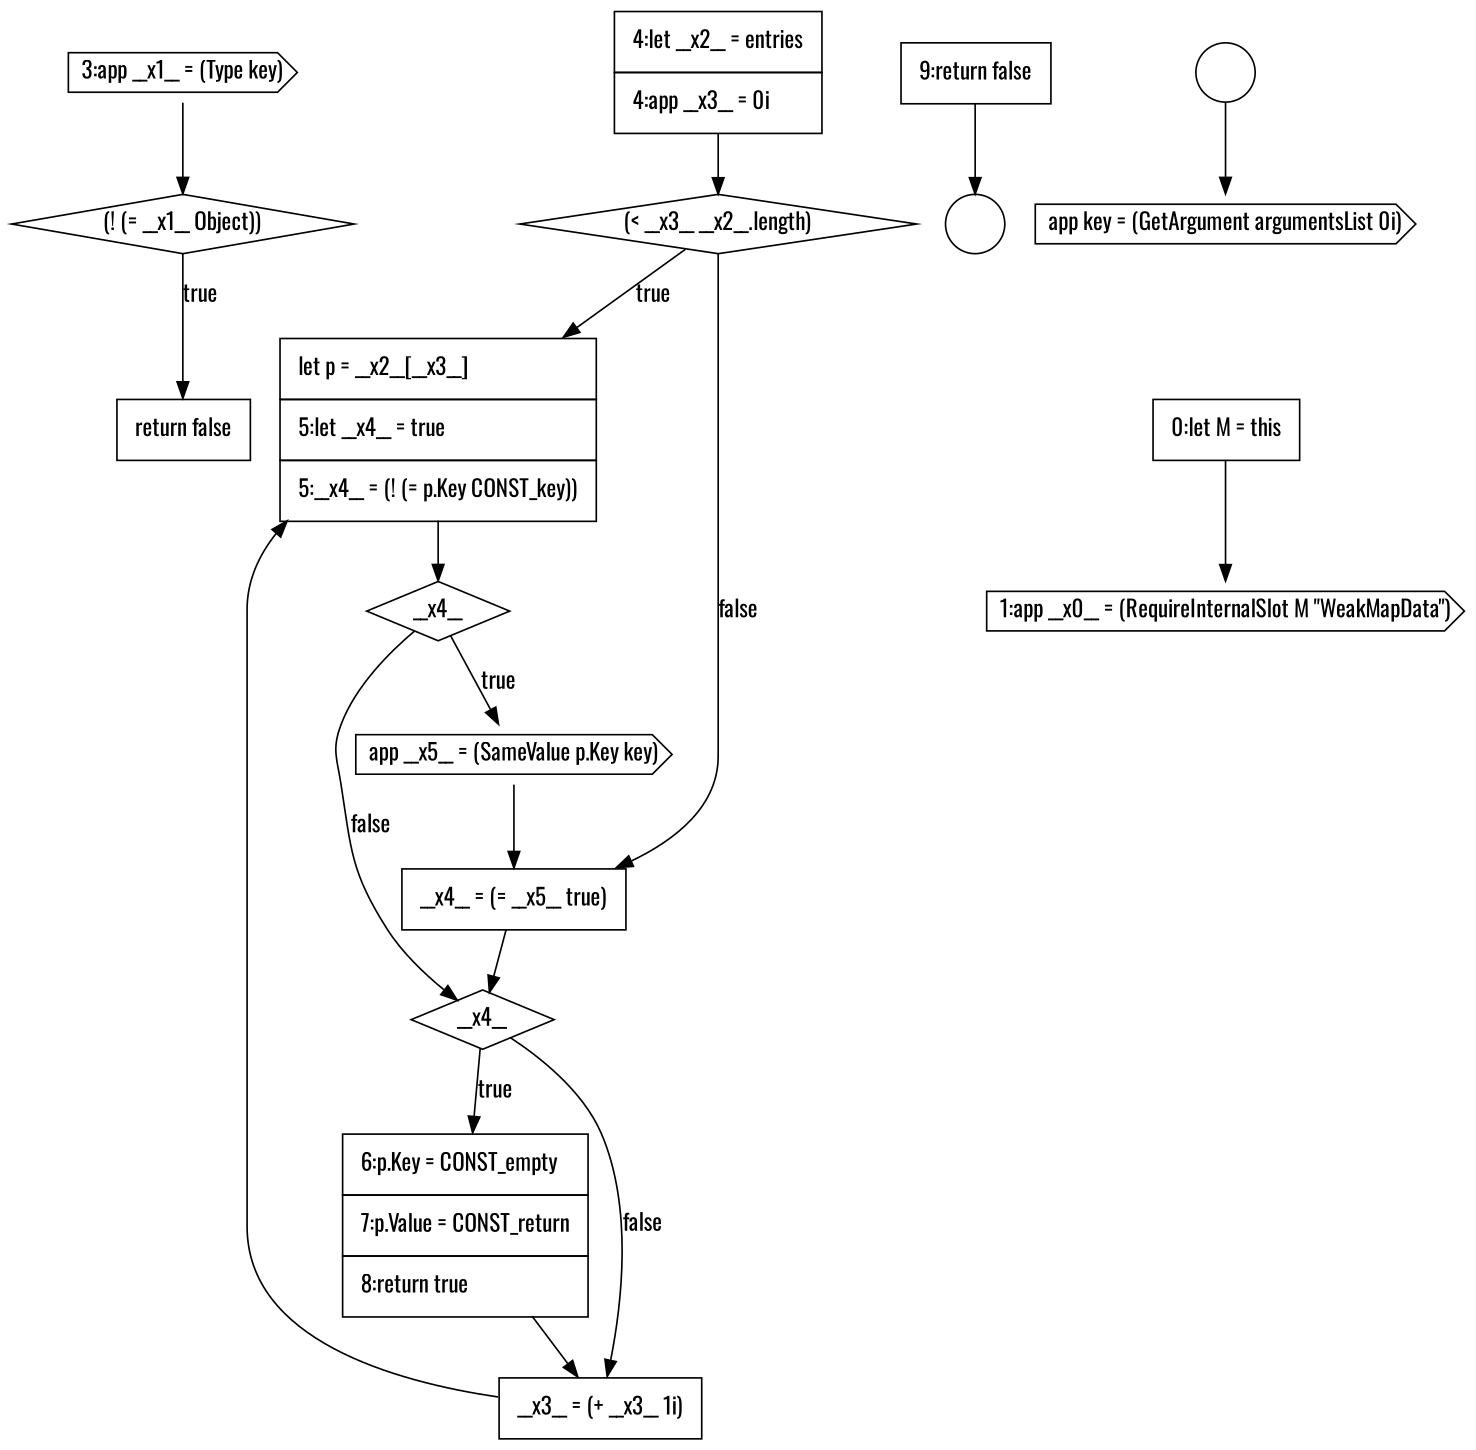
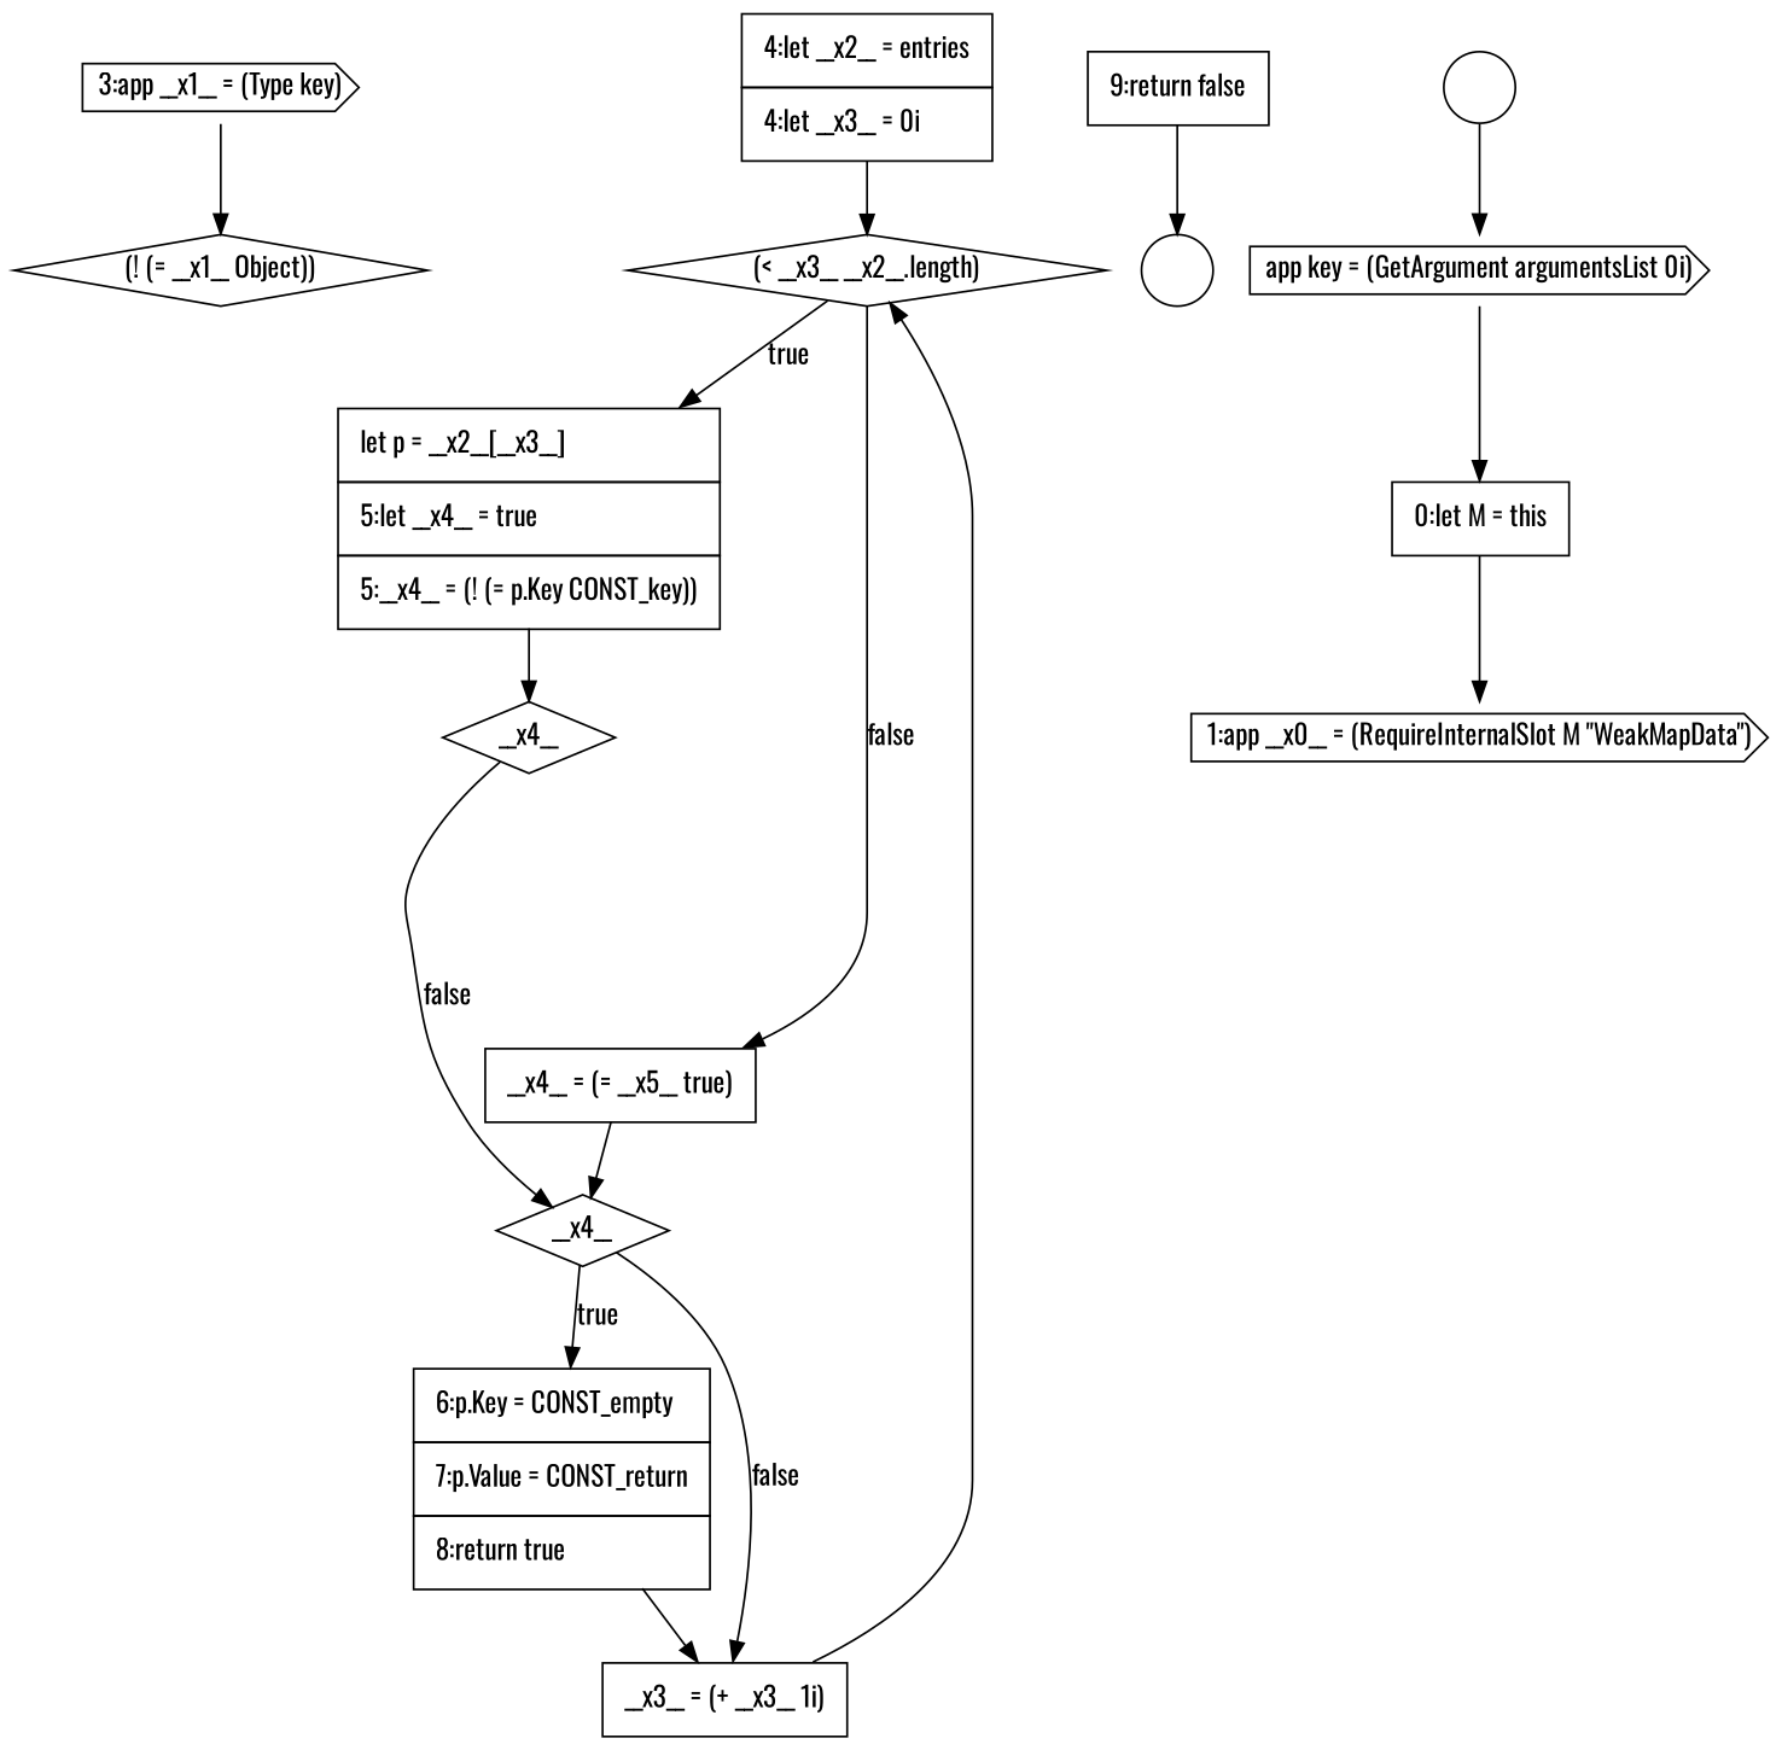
  digraph {
    fontname=Oswald
    node [color=black fillcolor=white fontname=Oswald shape=none style=filled]
    edge [color=black fontname=Oswald]
    n1 [label=<<font color="black">(! (= __x1__ Object))</font>> shape=diamond]
-   n2 [label=<<font color="black">     <table border="0" cellborder="1" cellspacing="0" cellpadding="10">       <tr><td align="left">return false</td></tr>     </table>   </font>> margin=0]
-   n3 [label=<<font color="black">     <table border="0" cellborder="1" cellspacing="0" cellpadding="10">       <tr><td align="left">4:let __x2__ = entries</td></tr>       <tr><td align="left">4:app __x3__ = 0i</td></tr>     </table>   </font>> margin=0]
+   n3 [label=<<font color="black">     <table border="0" cellborder="1" cellspacing="0" cellpadding="10">       <tr><td align="left">4:let __x2__ = entries</td></tr>       <tr><td align="left">4:let __x3__ = 0i</td></tr>     </table>   </font>> margin=0]
    n4 [label=<<font color="black">(&lt; __x3__ __x2__.length)</font>> shape=diamond]
    n5 [label=<<font color="black">     <table border="0" cellborder="1" cellspacing="0" cellpadding="10">       <tr><td align="left">let p = __x2__[__x3__]</td></tr>       <tr><td align="left">5:let __x4__ = true</td></tr>       <tr><td align="left">5:__x4__ = (! (= p.Key CONST_key))</td></tr>     </table>   </font>> margin=0]
    n6 [label=<<font color="black">     <table border="0" cellborder="1" cellspacing="0" cellpadding="10">       <tr><td align="left">__x4__ = (= __x5__ true)</td></tr>     </table>   </font>> margin=0]
    n7 [label=<<font color="black">     <table border="0" cellborder="1" cellspacing="0" cellpadding="10">       <tr><td align="left">9:return false</td></tr>     </table>   </font>> margin=0]
    n8 [label=" " shape=circle]
    n9 [label=<<font color="black">__x4__</font>> shape=diamond]
    n10 [label=<<font color="black">     <table border="0" cellborder="1" cellspacing="0" cellpadding="10">       <tr><td align="left">0:let M = this</td></tr>     </table>   </font>> margin=0]
    n11 [label=<<font color="black">1:app __x0__ = (RequireInternalSlot M &quot;WeakMapData&quot;)</font>> shape=cds]
    n12 [label=<<font color="black">__x4__</font>> shape=diamond]
    n13 [label=<<font color="black">     <table border="0" cellborder="1" cellspacing="0" cellpadding="10">       <tr><td align="left">__x3__ = (+ __x3__ 1i)</td></tr>     </table>   </font>> margin=0]
    n14 [label=<<font color="black">     <table border="0" cellborder="1" cellspacing="0" cellpadding="10">       <tr><td align="left">6:p.Key = CONST_empty</td></tr>       <tr><td align="left">7:p.Value = CONST_return</td></tr>       <tr><td align="left">8:return true</td></tr>     </table>   </font>> margin=0]
    n15 [label=<<font color="black">3:app __x1__ = (Type key)</font>> shape=cds]
-   n16 [label=<<font color="black">app __x5__ = (SameValue p.Key key)</font>> shape=cds]
    n17 [label=<<font color="black">app key = (GetArgument argumentsList 0i)</font>> shape=cds]
    n18 [label=" " shape=circle]
-   n1 -> n2 [label=<<font color="black">true</font>>]
    n3 -> n4
    n4 -> n5 [label=<<font color="black">true</font>>]
    n4 -> n6 [label=<<font color="black">false</font>>]
    n5 -> n9
    n6 -> n12
    n7 -> n8
    n9 -> n12 [label=<<font color="black">false</font>>]
-   n9 -> n16 [label=<<font color="black">true</font>>]
    n10 -> n11
    n12 -> n13 [label=<<font color="black">false</font>>]
    n12 -> n14 [label=<<font color="black">true</font>>]
-   n13 -> n5
+   n13 -> n4
    n14 -> n13
    n15 -> n1
-   n16 -> n6
+   n17 -> n10
    n18 -> n17
  }
